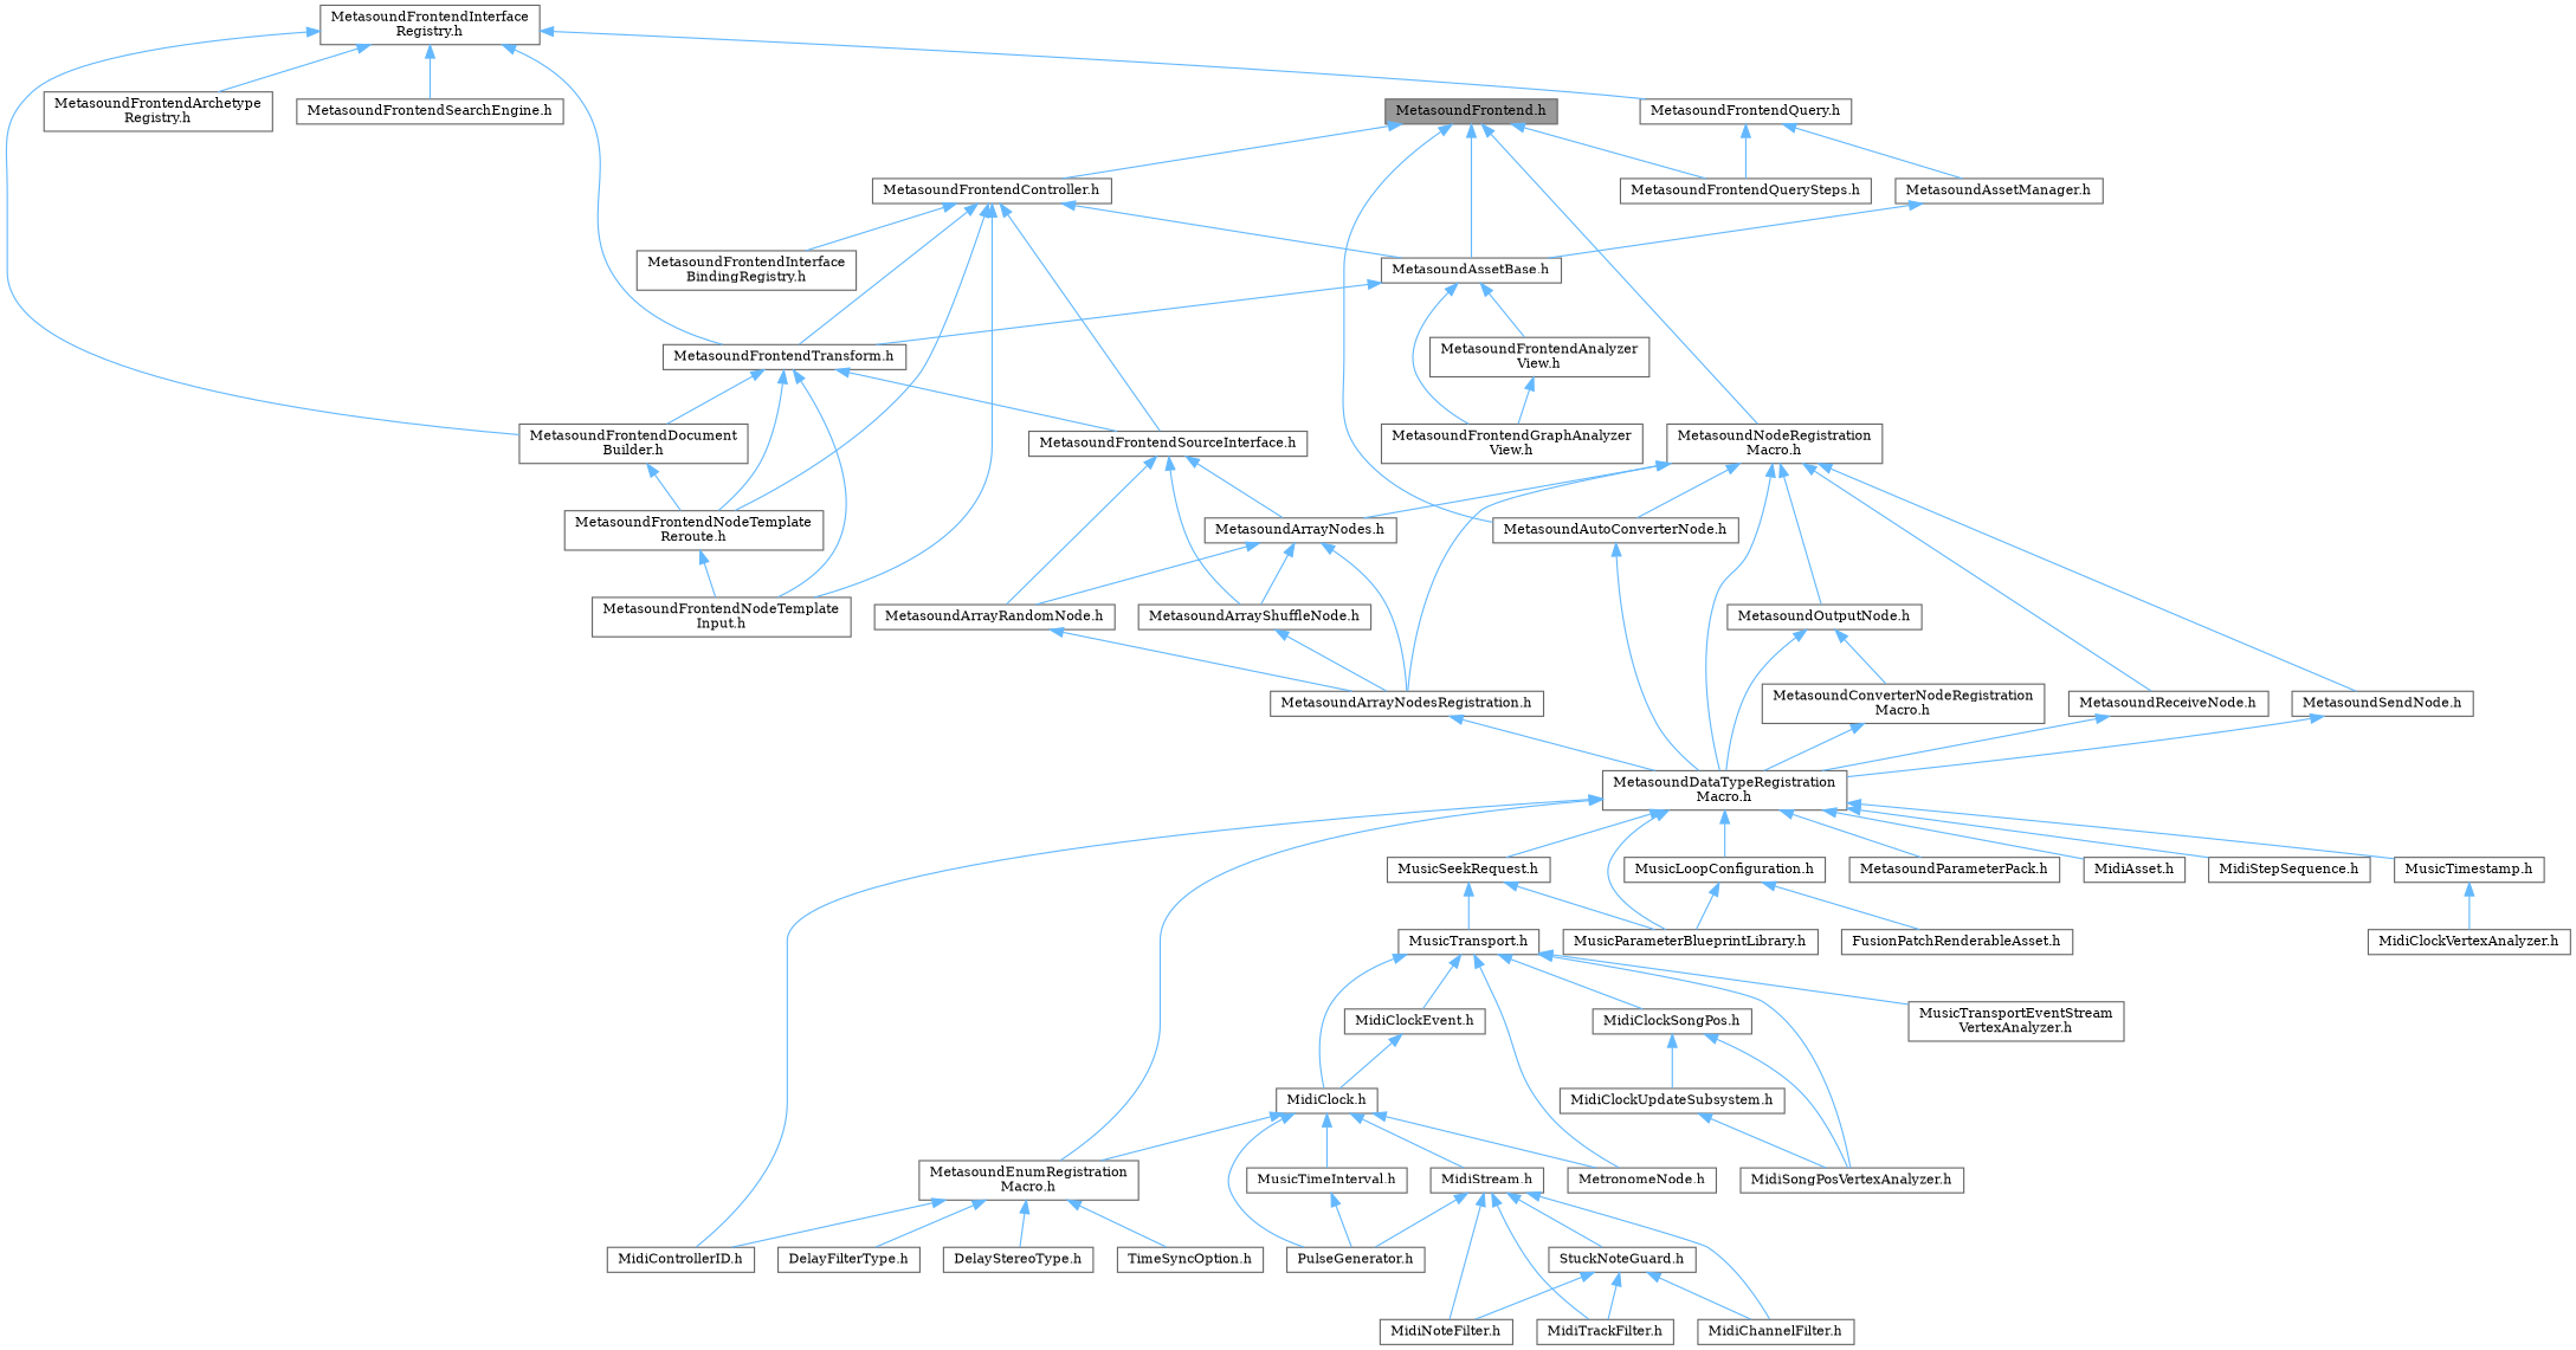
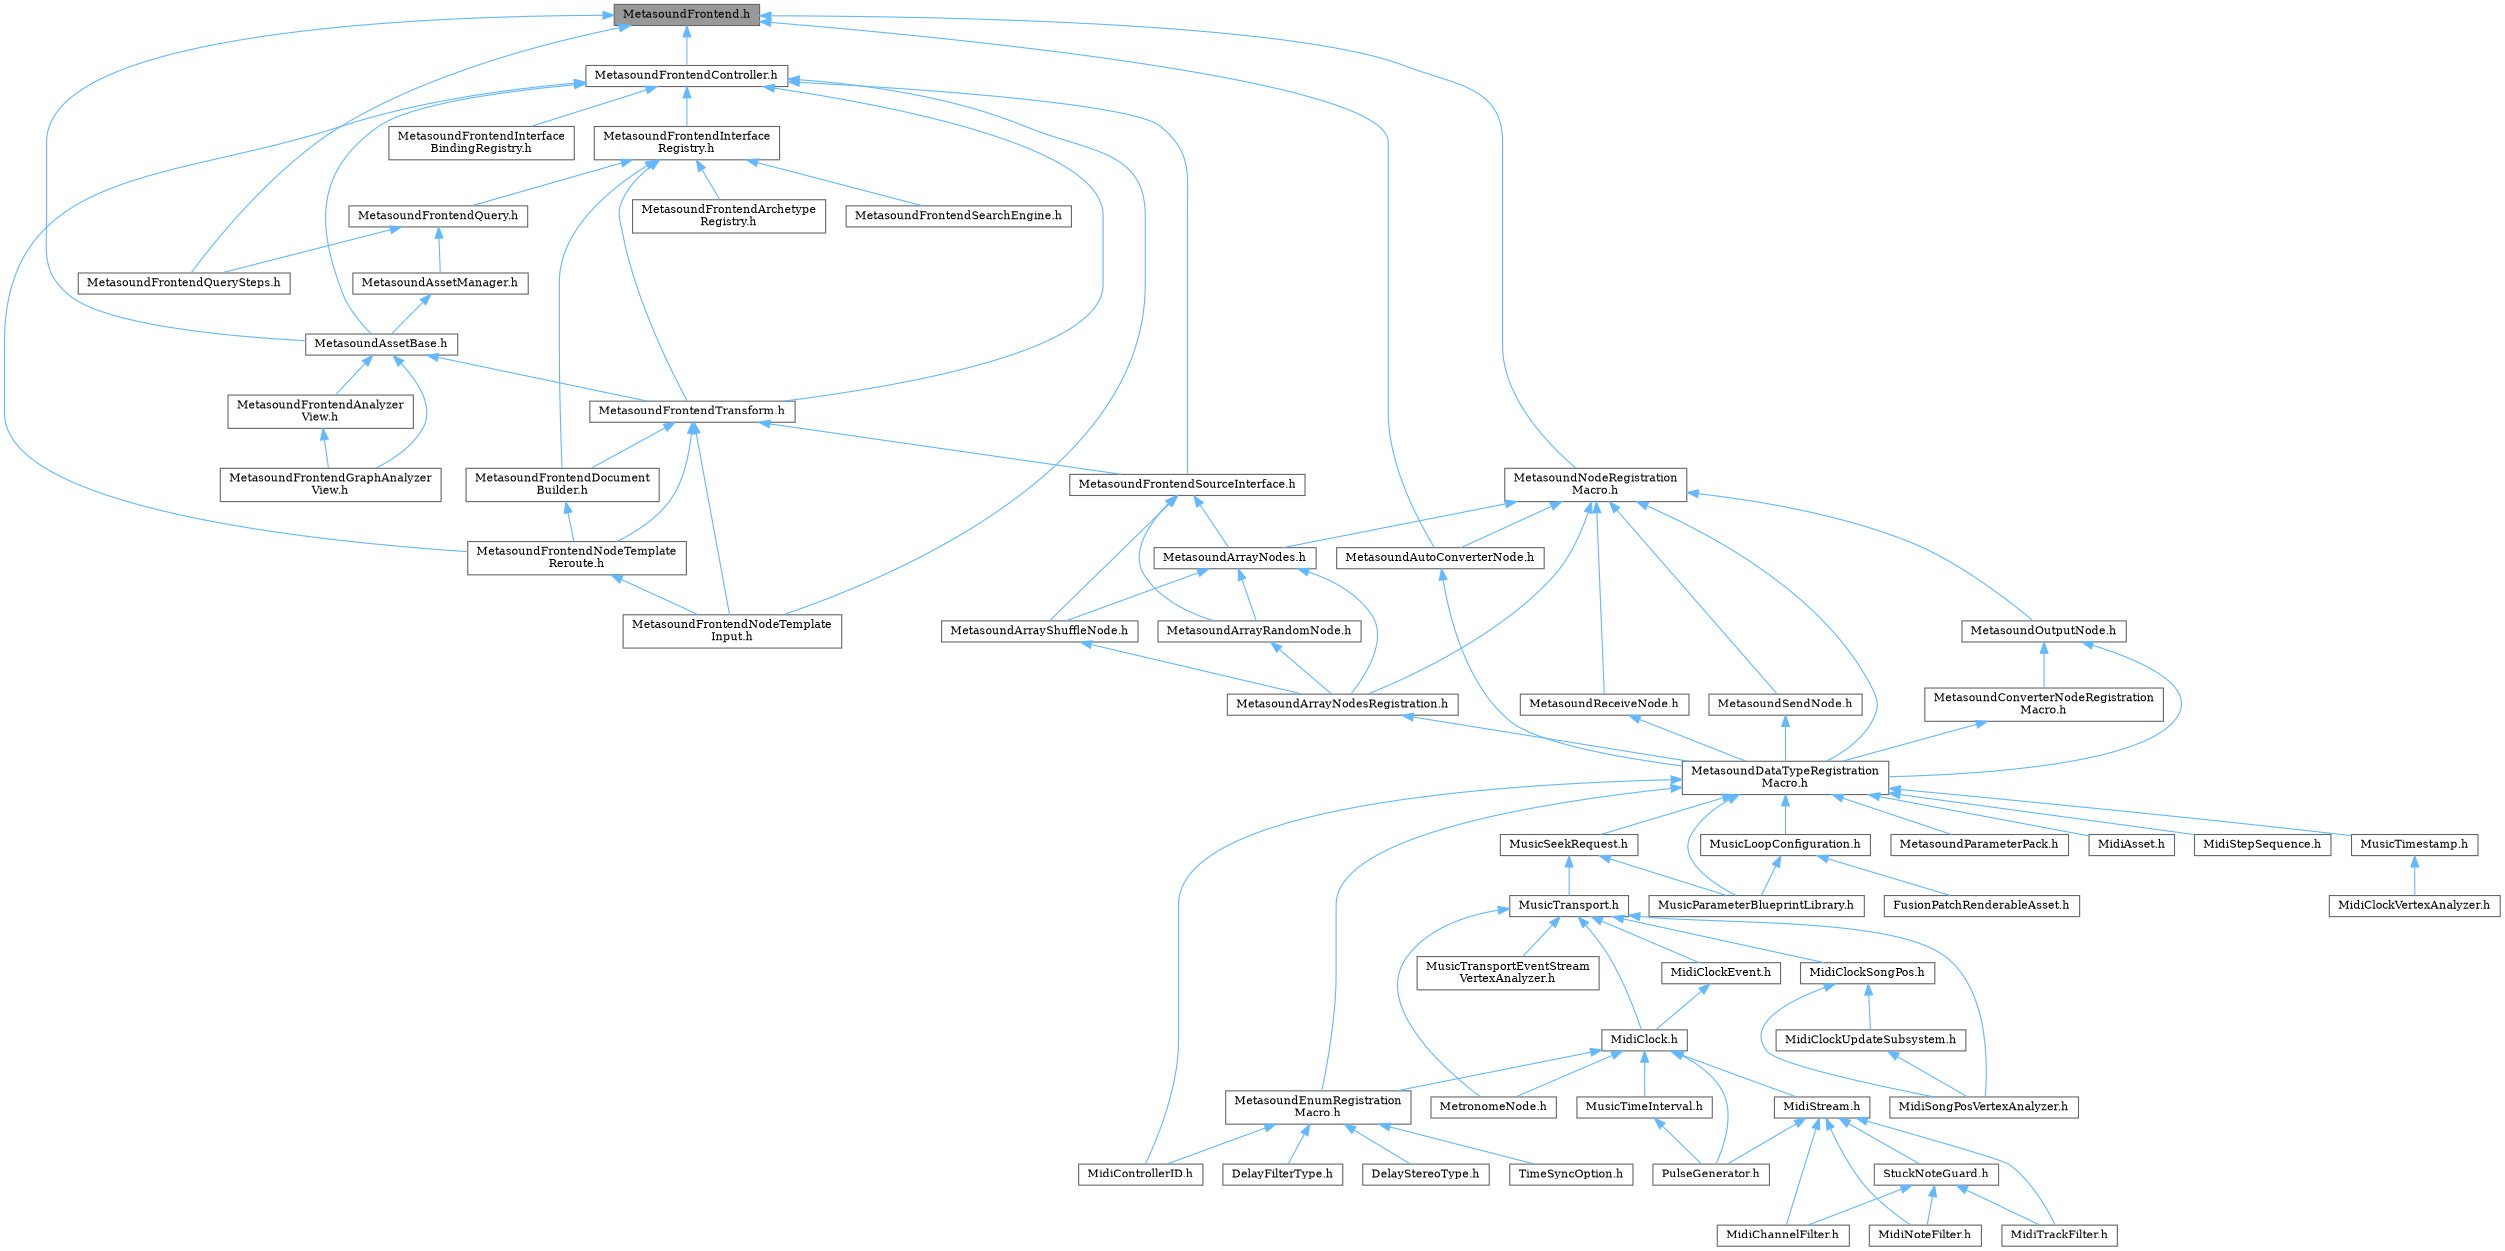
  digraph {
    fontname="DejaVu Serif"
    node [color=grey40 fillcolor=white fontname="DejaVu Serif" fontsize=10 shape=box style=filled]
    edge [color=steelblue1 dir=back fontname="DejaVu Serif" fontsize=10 labelfontname=Helvetica labelfontsize=10 style=solid]
    n1 [color=gray40 fillcolor=grey60 fontcolor=black height=0.2 label="MetasoundFrontend.h" width=0.4]
    n2 [height=0.2 label="MetasoundAssetBase.h" width=0.4]
    n3 [height=0.2 label="MetasoundAutoConverterNode.h" width=0.4]
    n4 [height=0.2 label="MetasoundFrontendController.h" width=0.4]
    n5 [height=0.2 label="MetasoundFrontendQuerySteps.h" width=0.4]
    n6 [height=0.2 label="MetasoundNodeRegistration\lMacro.h" width=0.4]
    n7 [height=0.2 label="MetasoundFrontendAnalyzer\lView.h" width=0.4]
    n8 [height=0.2 label="MetasoundFrontendGraphAnalyzer\lView.h" width=0.4]
    n9 [height=0.2 label="MetasoundFrontendTransform.h" width=0.4]
    n10 [height=0.2 label="MetasoundDataTypeRegistration\lMacro.h" width=0.4]
    n11 [height=0.2 label="MetasoundFrontendNodeTemplate\lReroute.h" width=0.4]
    n12 [height=0.2 label="MetasoundFrontendNodeTemplate\lInput.h" width=0.4]
    n13 [height=0.2 label="MetasoundFrontendSourceInterface.h" width=0.4]
    n14 [height=0.2 label="MetasoundFrontendInterface\lBindingRegistry.h" width=0.4]
    n15 [height=0.2 label="MetasoundFrontendInterface\lRegistry.h" width=0.4]
    n16 [height=0.2 label="MetasoundArrayNodes.h" width=0.4]
    n17 [height=0.2 label="MetasoundArrayNodesRegistration.h" width=0.4]
    n18 [height=0.2 label="MetasoundOutputNode.h" width=0.4]
    n19 [height=0.2 label="MetasoundReceiveNode.h" width=0.4]
    n20 [height=0.2 label="MetasoundSendNode.h" width=0.4]
    n21 [height=0.2 label="MetasoundFrontendDocument\lBuilder.h" width=0.4]
    n22 [height=0.2 label="MetasoundArrayRandomNode.h" width=0.4]
    n23 [height=0.2 label="MetasoundArrayShuffleNode.h" width=0.4]
    n24 [height=0.2 label="MetasoundEnumRegistration\lMacro.h" width=0.4]
    n25 [height=0.2 label="MidiControllerID.h" width=0.4]
    n26 [height=0.2 label="MetasoundParameterPack.h" width=0.4]
    n27 [height=0.2 label="MidiAsset.h" width=0.4]
    n28 [height=0.2 label="MidiStepSequence.h" width=0.4]
    n29 [height=0.2 label="MusicLoopConfiguration.h" width=0.4]
    n30 [height=0.2 label="MusicParameterBlueprintLibrary.h" width=0.4]
    n31 [height=0.2 label="MusicSeekRequest.h" width=0.4]
    n32 [height=0.2 label="MusicTimestamp.h" width=0.4]
    n33 [height=0.2 label="FusionPatchRenderableAsset.h" width=0.4]
    n34 [height=0.2 label="DelayFilterType.h" width=0.4]
    n35 [height=0.2 label="DelayStereoType.h" width=0.4]
    n36 [height=0.2 label="TimeSyncOption.h" width=0.4]
    n37 [height=0.2 label="MusicTransport.h" width=0.4]
    n38 [height=0.2 label="MidiClockVertexAnalyzer.h" width=0.4]
    n39 [height=0.2 label="MidiClock.h" width=0.4]
    n40 [height=0.2 label="MetronomeNode.h" width=0.4]
    n41 [height=0.2 label="MidiStream.h" width=0.4]
    n42 [height=0.2 label="PulseGenerator.h" width=0.4]
    n43 [height=0.2 label="MusicTimeInterval.h" width=0.4]
    n44 [height=0.2 label="MidiChannelFilter.h" width=0.4]
    n45 [height=0.2 label="MidiNoteFilter.h" width=0.4]
    n46 [height=0.2 label="MidiTrackFilter.h" width=0.4]
    n47 [height=0.2 label="StuckNoteGuard.h" width=0.4]
    n48 [height=0.2 label="MidiClockEvent.h" width=0.4]
    n49 [height=0.2 label="MidiClockSongPos.h" width=0.4]
    n50 [height=0.2 label="MidiSongPosVertexAnalyzer.h" width=0.4]
    n51 [height=0.2 label="MusicTransportEventStream\lVertexAnalyzer.h" width=0.4]
    n52 [height=0.2 label="MidiClockUpdateSubsystem.h" width=0.4]
    n53 [height=0.2 label="MetasoundFrontendArchetype\lRegistry.h" width=0.4]
    n54 [height=0.2 label="MetasoundFrontendQuery.h" width=0.4]
    n55 [height=0.2 label="MetasoundFrontendSearchEngine.h" width=0.4]
    n56 [height=0.2 label="MetasoundAssetManager.h" width=0.4]
    n57 [height=0.2 label="MetasoundConverterNodeRegistration\lMacro.h" width=0.4]
    n1 -> n2
    n1 -> n3
    n1 -> n4
    n1 -> n5
    n1 -> n6
    n2 -> n7
    n2 -> n8
    n2 -> n9
    n3 -> n10
    n4 -> n2
    n4 -> n9
    n4 -> n11
    n4 -> n12
    n4 -> n13
    n4 -> n14
+   n4 -> n15
    n6 -> n3
    n6 -> n10
    n6 -> n16
    n6 -> n17
    n6 -> n18
    n6 -> n19
    n6 -> n20
    n7 -> n8
    n9 -> n11
    n9 -> n12
    n9 -> n13
    n9 -> n21
    n10 -> n24
    n10 -> n25
    n10 -> n26
    n10 -> n27
    n10 -> n28
    n10 -> n29
    n10 -> n30
    n10 -> n31
    n10 -> n32
    n11 -> n12
    n13 -> n16
    n13 -> n22
    n13 -> n23
    n15 -> n9
    n15 -> n21
    n15 -> n53
    n15 -> n54
    n15 -> n55
    n16 -> n17
    n16 -> n22
    n16 -> n23
    n17 -> n10
    n18 -> n10
    n18 -> n57
    n19 -> n10
    n20 -> n10
    n21 -> n11
    n22 -> n17
    n23 -> n17
    n24 -> n25
    n24 -> n34
    n24 -> n35
    n24 -> n36
    n29 -> n30
    n29 -> n33
    n31 -> n30
    n31 -> n37
    n32 -> n38
    n37 -> n39
    n37 -> n40
    n37 -> n48
    n37 -> n49
    n37 -> n50
    n37 -> n51
    n39 -> n24
    n39 -> n40
    n39 -> n41
    n39 -> n42
    n39 -> n43
    n41 -> n42
    n41 -> n44
    n41 -> n45
    n41 -> n46
    n41 -> n47
    n43 -> n42
    n47 -> n44
    n47 -> n45
    n47 -> n46
    n48 -> n39
    n49 -> n50
    n49 -> n52
    n52 -> n50
    n54 -> n5
    n54 -> n56
    n56 -> n2
    n57 -> n10
  }
